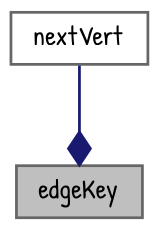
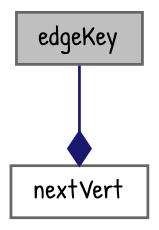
  digraph {
    rankdir=TB
    fontname="Patrick Hand"
    node [color=gray40 fontname="Patrick Hand" fontsize=10 shape=record]
    n1 [fillcolor=grey75 fontcolor=black height=0.2 label=edgeKey style=filled width=0.4]
    n2 [height=0.2 label=nextVert width=0.4]
-   n2 -> n1 [color=midnightblue fontname="Patrick Hand" fontsize=10 labelfontname=Helvetica labelfontsize=10 style=solid arrowhead=diamond]
+   n1 -> n2 [color=midnightblue fontname="Patrick Hand" fontsize=10 labelfontname=Helvetica labelfontsize=10 style=solid arrowhead=diamond]
  }
